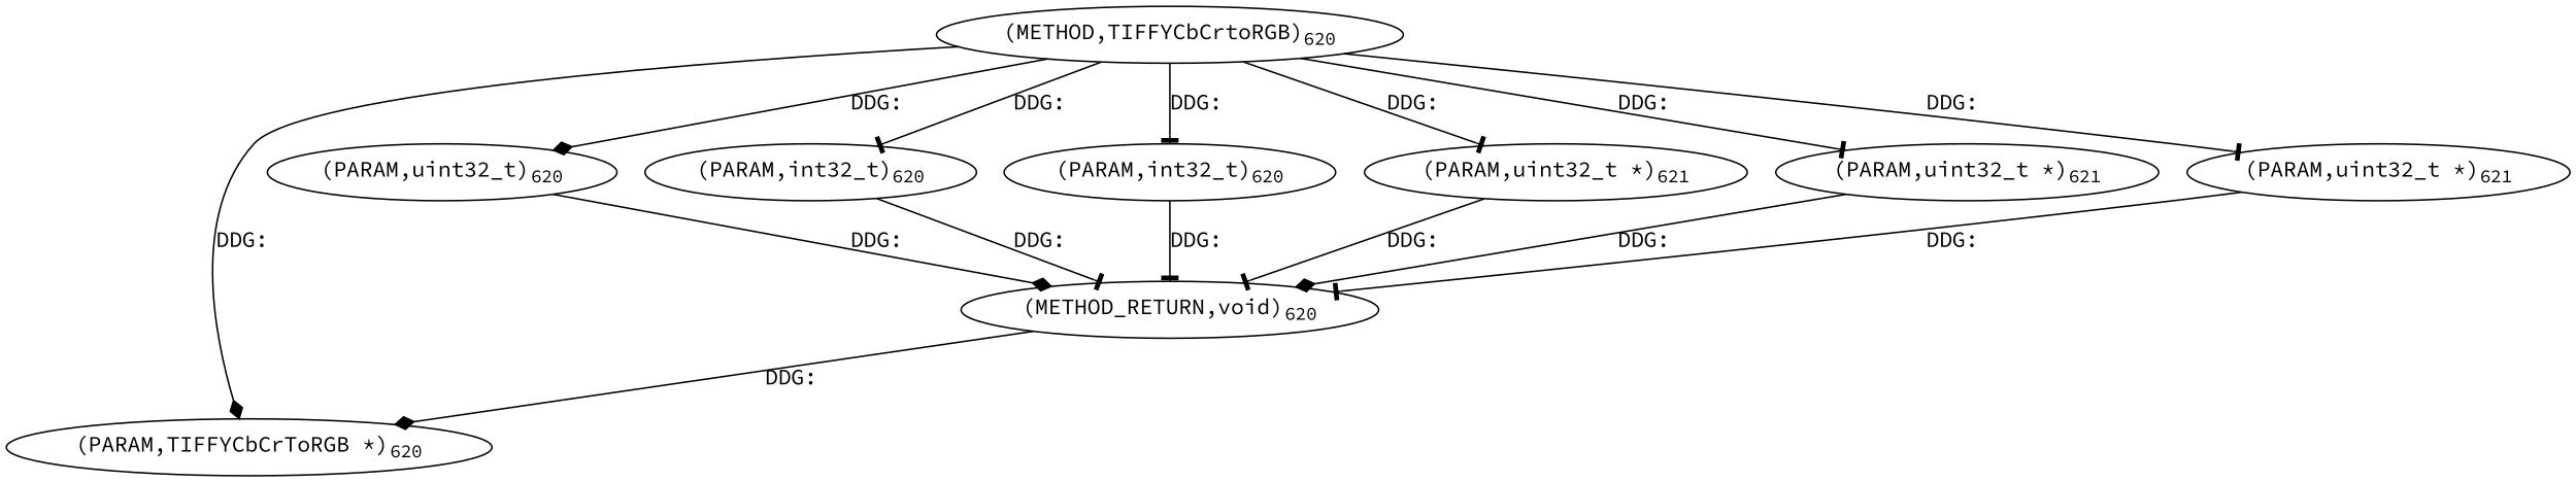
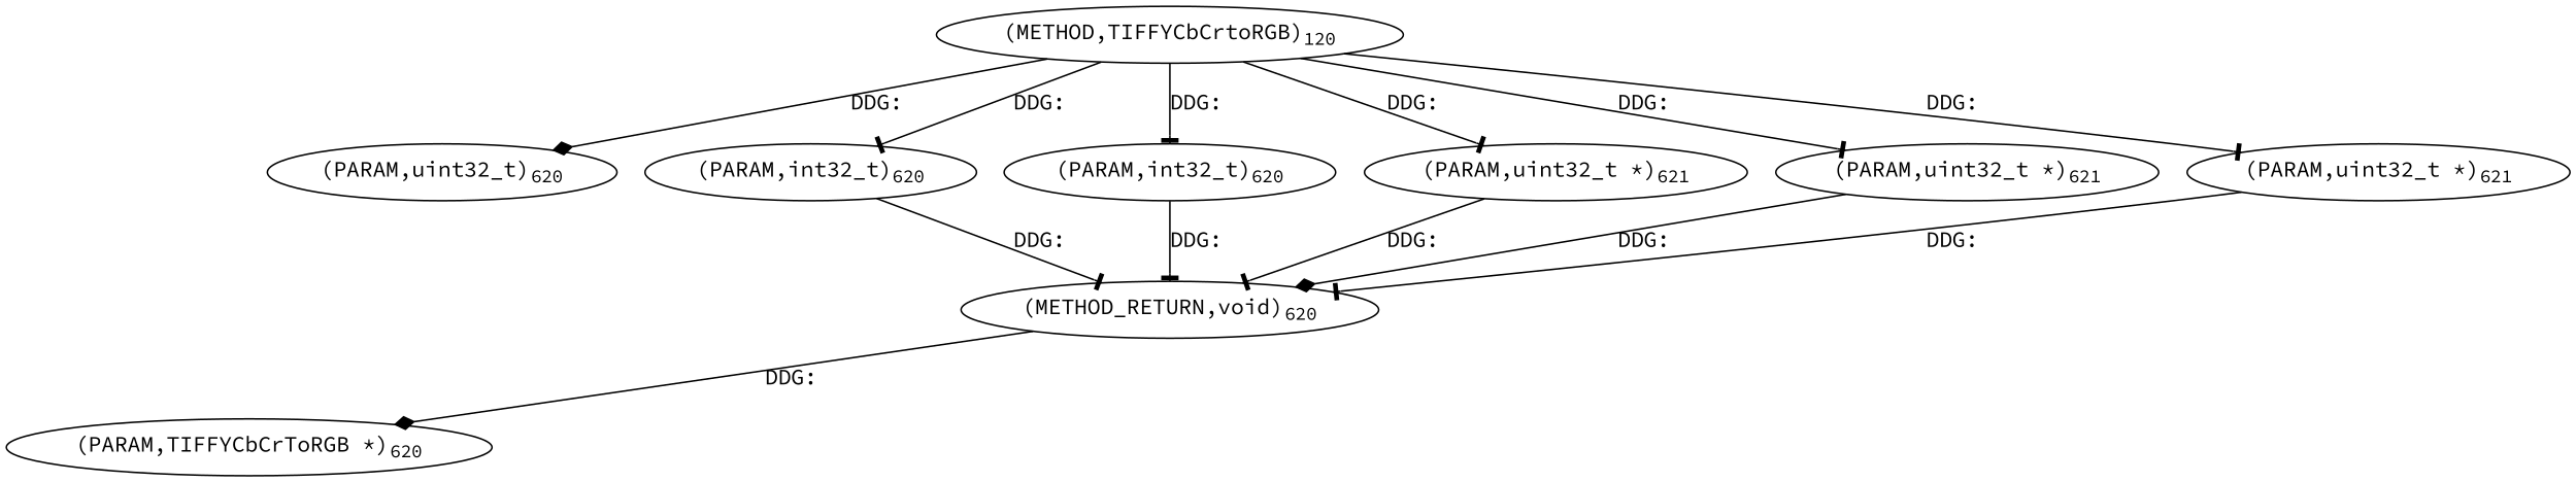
  digraph {
    fontname="Source Code Pro"
    node [fontname="Source Code Pro"]
    edge [arrowhead=tee fontname="Source Code Pro"]
-   n1 [label=<(METHOD,TIFFYCbCrtoRGB)<SUB>620</SUB>>]
+   n1 [label=<(METHOD,TIFFYCbCrtoRGB)<SUB>120</SUB>>]
    n2 [label=<(PARAM,TIFFYCbCrToRGB *)<SUB>620</SUB>>]
    n3 [label=<(PARAM,uint32_t)<SUB>620</SUB>>]
    n4 [label=<(PARAM,int32_t)<SUB>620</SUB>>]
    n5 [label=<(PARAM,int32_t)<SUB>620</SUB>>]
    n6 [label=<(PARAM,uint32_t *)<SUB>621</SUB>>]
    n7 [label=<(PARAM,uint32_t *)<SUB>621</SUB>>]
    n8 [label=<(PARAM,uint32_t *)<SUB>621</SUB>>]
    n9 [label=<(METHOD_RETURN,void)<SUB>620</SUB>>]
-   n1 -> n2 [arrowhead=diamond label="DDG: "]
    n1 -> n3 [arrowhead=diamond label="DDG: "]
    n1 -> n4 [label="DDG: "]
    n1 -> n5 [label="DDG: "]
    n1 -> n6 [label="DDG: "]
    n1 -> n7 [label="DDG: "]
    n1 -> n8 [label="DDG: "]
-   n3 -> n9 [arrowhead=diamond label="DDG: "]
    n4 -> n9 [label="DDG: "]
    n5 -> n9 [label="DDG: "]
    n6 -> n9 [label="DDG: "]
    n7 -> n9 [arrowhead=diamond label="DDG: "]
    n8 -> n9 [label="DDG: "]
    n9 -> n2 [arrowhead=diamond label="DDG: "]
  }
